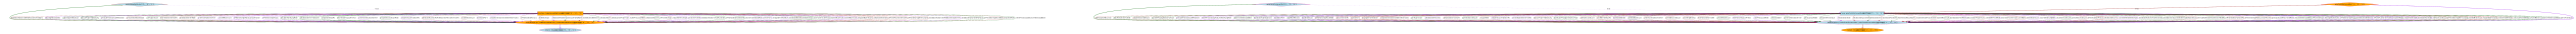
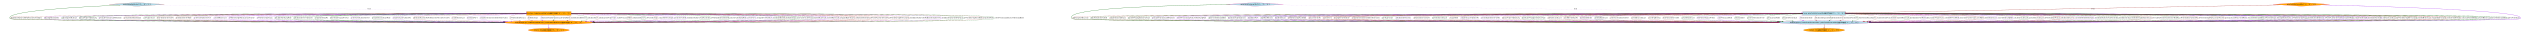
  digraph {
    fontname="JetBrains Mono"
    node [color=deeppink fillcolor=orange fontname="JetBrains Mono" shape=ellipse style=filled]
    edge [arrowhead=vee color=brown fontname="JetBrains Mono" style=solid]
    n1 [color=brown fillcolor=lightblue label="tombstonesOnDelete['0', '0', '1']" shape=diamond]
    n2 [label="doSetProperty(\"tombstonesOnDelete\",tombstonesOnDelete)@@@222@@@['0', '0', '1']"]
    n3 [color=brown label="boolean tombstonesOnDelete@@@221@@@['0', '0', '1']" shape=box]
-   n4 [fillcolor=lightblue label="return this@@@223@@@['0', '0', '1']"]
+   n4 [label="return this@@@223@@@['0', '0', '1']"]
    n5 [color=brown label="return this@@@339@@@['1', '1', '0']"]
    n6 [fillcolor=lightblue label="xminFetchIntervalMs['0', '1', '0']" shape=diamond]
    n7 [fillcolor=lightblue label="doSetProperty(\"xminFetchIntervalMs\",xminFetchIntervalMs)@@@338@@@['1', '1', '0']"]
    n8 [color=brown fillcolor=lightblue label="long xminFetchIntervalMs@@@337@@@['1', '1', '0']" shape=box]
    n9 [label="xminFetchIntervalMs['1', '0', '0']" shape=diamond]
    n1 -> n2 [arrowhead=tee color=darkgreen style=bold]
    n1 -> n3 [arrowhead=tee color=purple label=true style=dotted]
    n2 -> n4 [arrowhead=tee color=purple style=bold]
    n3 -> n2 [label=databaseHistoryKafkaRecoveryAttempts]
    n3 -> n2 [arrowhead=normal color=purple label=messageKeyColumns]
    n3 -> n2 [arrowhead=tee color=darkgreen label=tableIgnoreBuiltin]
    n3 -> n2 [color=darkgreen label=basicPropertyBinding]
    n3 -> n2 [arrowhead=tee color=purple label=provideTransactionMetadata]
    n3 -> n2 [arrowhead=normal label=includeSchemaChanges]
    n3 -> n2 [color=darkgreen label=configuration]
    n3 -> n2 [label=heartbeatIntervalMs]
    n3 -> n2 [label=databaseServerName]
    n3 -> n2 [arrowhead=tee color=purple label=internalKeyConverter]
    n3 -> n2 [color=purple label=columnWhitelist]
    n3 -> n2 [color=purple label=offsetStorageReplicationFactor]
    n3 -> n2 [color=purple label=offsetStorageTopic]
    n3 -> n2 [arrowhead=tee color=darkgreen label=decimalHandlingMode]
    n3 -> n2 [arrowhead=normal color=darkgreen label=databaseServerTimezone]
    n3 -> n2 [color=darkgreen label=snapshotDelayMs]
    n3 -> n2 [color=darkgreen label=heartbeatTopicsPrefix]
    n3 -> n2 [color=purple label=internalValueConverter]
    n3 -> n2 [color=darkgreen label=snapshotIsolationMode]
    n3 -> n2 [arrowhead=tee color=purple label=snapshotLockTimeoutMs]
    n3 -> n2 [arrowhead=tee label=databaseHistoryKafkaRecoveryPollIntervalMs]
    n3 -> n2 [arrowhead=tee label=columnBlacklist]
    n3 -> n2 [arrowhead=normal color=purple label=databasePort]
    n3 -> n2 [arrowhead=tee color=purple label=snapshotSelectStatementOverrides]
    n3 -> n2 [arrowhead=normal label=offsetCommitPolicy]
    n3 -> n2 [arrowhead=tee label=maxBatchSize]
    n3 -> n2 [color=purple label=databasePassword]
    n3 -> n2 [color=darkgreen label=sanitizeFieldNames]
    n3 -> n2 [arrowhead=normal label=tombstonesOnDelete]
    n3 -> n2 [arrowhead=tee color=darkgreen label=databaseUser]
    n3 -> n2 [label=additionalProperties]
    n3 -> n2 [arrowhead=tee color=purple label=timePrecisionMode]
    n3 -> n2 [arrowhead=normal label=databaseHistory]
    n3 -> n2 [arrowhead=normal color=darkgreen label=offsetStorage]
    n3 -> n2 [arrowhead=normal label=snapshotFetchSize]
    n3 -> n2 [arrowhead=tee color=purple label=pollIntervalMs]
    n3 -> n2 [arrowhead=normal color=purple label=databaseHistoryFileFilename]
    n3 -> n2 [color=darkgreen label=offsetCommitTimeoutMs]
    n3 -> n2 [arrowhead=tee color=darkgreen label=sourceTimestampMode]
    n3 -> n2 [arrowhead=normal color=purple label=converters]
    n3 -> n2 [arrowhead=tee color=purple label=bridgeErrorHandler]
    n3 -> n2 [arrowhead=tee color=purple label=databaseDbname]
    n3 -> n2 [label=maxQueueSize]
    n3 -> n2 [color=darkgreen label=sourceStructVersion]
    n3 -> n2 [arrowhead=tee color=darkgreen label=tableBlacklist]
    n3 -> n2 [arrowhead=normal color=purple label=tableWhitelist]
    n3 -> n2 [color=purple label=skippedOperations]
    n3 -> n2 [arrowhead=tee label=databaseHostname]
    n3 -> n2 [arrowhead=tee label=offsetFlushIntervalMs]
    n3 -> n2 [arrowhead=normal label=offsetStoragePartitions]
    n3 -> n2 [label=databaseHistoryKafkaBootstrapServers]
    n3 -> n2 [arrowhead=tee color=purple label=databaseHistoryKafkaTopic]
    n3 -> n2 [arrowhead=normal color=darkgreen label=offsetStorageFileName]
    n3 -> n2 [label=snapshotMode]
    n3 -> n2 [color=darkgreen label=eventProcessingFailureHandlingMode]
    n6 -> n7 [arrowhead=tee color=darkgreen style=bold]
    n6 -> n8 [arrowhead=normal color=purple label=true style=dotted]
    n7 -> n5 [arrowhead=tee style=bold]
    n8 -> n7 [label=tableIgnoreBuiltin]
    n8 -> n7 [arrowhead=normal color=darkgreen label=xminFetchIntervalMs]
    n8 -> n7 [arrowhead=normal label=snapshotCustomClass]
    n8 -> n7 [color=darkgreen label=columnPropagateSourceType]
    n8 -> n7 [arrowhead=normal color=purple label=provideTransactionMetadata]
    n8 -> n7 [arrowhead=tee color=purple label=eventProcessingFailureHandlingMode]
    n8 -> n7 [color=darkgreen label=intervalHandlingMode]
    n8 -> n7 [arrowhead=tee color=purple label=databaseTcpkeepalive]
    n8 -> n7 [color=purple label=databasePort]
    n8 -> n7 [arrowhead=normal color=darkgreen label=slotMaxRetries]
    n8 -> n7 [color=purple label=maxBatchSize]
    n8 -> n7 [arrowhead=tee label=offsetStorageFileName]
    n8 -> n7 [arrowhead=tee label=pollIntervalMs]
    n8 -> n7 [label=converters]
    n8 -> n7 [arrowhead=tee label=bridgeErrorHandler]
    n8 -> n7 [label=snapshotSelectStatementOverrides]
    n8 -> n7 [arrowhead=tee color=darkgreen label=configuration]
    n8 -> n7 [color=purple label=databaseSslfactory]
    n8 -> n7 [arrowhead=tee label=databaseSslrootcert]
    n8 -> n7 [color=darkgreen label=schemaIncludeList]
    n8 -> n7 [label=pluginName]
    n8 -> n7 [color=purple label=snapshotLockTimeoutMs]
    n8 -> n7 [color=purple label=statusUpdateIntervalMs]
    n8 -> n7 [arrowhead=normal label=basicPropertyBinding]
    n8 -> n7 [color=darkgreen label=datatypePropagateSourceType]
    n8 -> n7 [arrowhead=normal label=tableExcludeList]
    n8 -> n7 [arrowhead=tee label=slotRetryDelayMs]
    n8 -> n7 [color=purple label=databaseDbname]
    n8 -> n7 [arrowhead=normal color=darkgreen label=schemaBlacklist]
    n8 -> n7 [label=internalValueConverter]
    n8 -> n7 [arrowhead=normal label=schemaExcludeList]
    n8 -> n7 [arrowhead=tee label=slotDropOnStop]
    n8 -> n7 [arrowhead=tee label=heartbeatIntervalMs]
    n8 -> n7 [color=darkgreen label=columnBlacklist]
    n8 -> n7 [arrowhead=tee color=purple label=heartbeatTopicsPrefix]
    n8 -> n7 [color=purple label=timePrecisionMode]
    n8 -> n7 [arrowhead=normal color=darkgreen label=databaseUser]
    n8 -> n7 [arrowhead=normal color=darkgreen label=internalKeyConverter]
    n8 -> n7 [arrowhead=normal color=darkgreen label=publicationName]
    n8 -> n7 [arrowhead=normal color=darkgreen label=snapshotFetchSize]
    n8 -> n7 [arrowhead=normal color=purple label=databaseSslmode]
    n8 -> n7 [arrowhead=normal label=databaseSslpassword]
    n8 -> n7 [arrowhead=tee color=darkgreen label=databaseSslkey]
    n8 -> n7 [label=databasePassword]
    n8 -> n7 [arrowhead=tee color=darkgreen label=heartbeatActionQuery]
    n8 -> n7 [label=toastedValuePlaceholder]
    n8 -> n7 [arrowhead=normal label=tableWhitelist]
    n8 -> n7 [arrowhead=tee color=darkgreen label=databaseServerName]
    n8 -> n7 [color=purple label=additionalProperties]
    n8 -> n7 [label=schemaRefreshMode]
    n8 -> n7 [color=purple label=sourceStructVersion]
    n8 -> n7 [arrowhead=normal label=slotName]
    n8 -> n7 [label=tableBlacklist]
    n8 -> n7 [arrowhead=normal color=purple label=binaryHandlingMode]
    n8 -> n7 [arrowhead=normal color=purple label=columnIncludeList]
    n8 -> n7 [arrowhead=tee color=darkgreen label=columnExcludeList]
    n8 -> n7 [label=offsetCommitPolicy]
    n8 -> n7 [label=databaseSslcert]
    n8 -> n7 [label=includeUnknownDatatypes]
    n8 -> n7 [color=purple label=databaseHistoryFileFilename]
    n8 -> n7 [arrowhead=tee color=darkgreen label=databaseInitialStatements]
    n8 -> n7 [color=darkgreen label=maxQueueSize]
    n8 -> n7 [arrowhead=normal label=retriableRestartConnectorWaitMs]
    n8 -> n7 [arrowhead=normal color=darkgreen label=offsetCommitTimeoutMs]
    n8 -> n7 [arrowhead=tee label=offsetStorageReplicationFactor]
    n8 -> n7 [arrowhead=normal label=publicationAutocreateMode]
    n8 -> n7 [color=purple label=decimalHandlingMode]
    n8 -> n7 [color=darkgreen label=offsetStorage]
    n8 -> n7 [arrowhead=normal color=purple label=messageKeyColumns]
    n8 -> n7 [arrowhead=normal color=purple label=offsetStorageTopic]
    n8 -> n7 [arrowhead=tee color=darkgreen label=tombstonesOnDelete]
    n8 -> n7 [color=purple label=offsetFlushIntervalMs]
    n8 -> n7 [color=purple label=snapshotMode]
    n8 -> n7 [arrowhead=normal color=darkgreen label=snapshotDelayMs]
    n8 -> n7 [color=purple label=databaseHostname]
    n8 -> n7 [arrowhead=tee color=purple label=tableIncludeList]
    n8 -> n7 [label=offsetStoragePartitions]
    n8 -> n7 [color=darkgreen label=schemaWhitelist]
    n8 -> n7 [arrowhead=tee label=skippedOperations]
    n8 -> n7 [arrowhead=tee label=slotStreamParams]
    n8 -> n7 [arrowhead=normal label=sanitizeFieldNames]
    n8 -> n7 [color=darkgreen label=columnWhitelist]
    n8 -> n7 [color=darkgreen label=hstoreHandlingMode]
    n8 -> n7 [arrowhead=tee color=darkgreen label=queryFetchSize]
    n9 -> n7 [arrowhead=tee color=purple style=bold]
    n9 -> n8 [arrowhead=tee label=true style=bold]
  }
